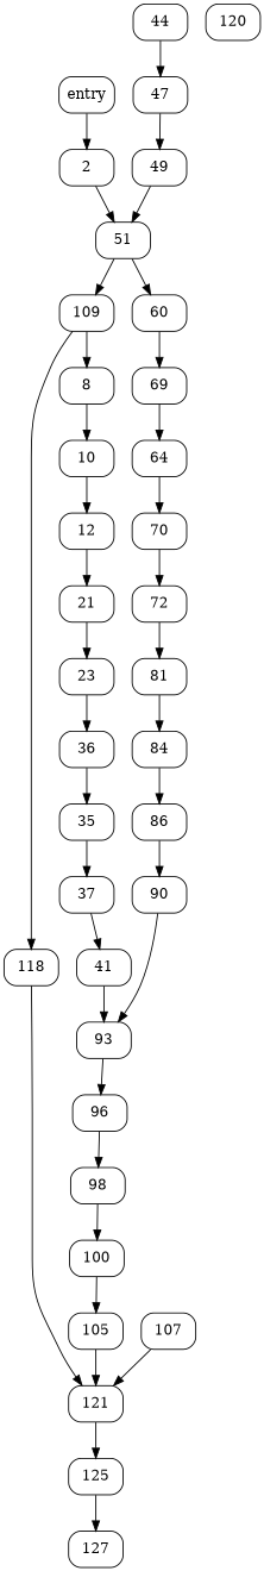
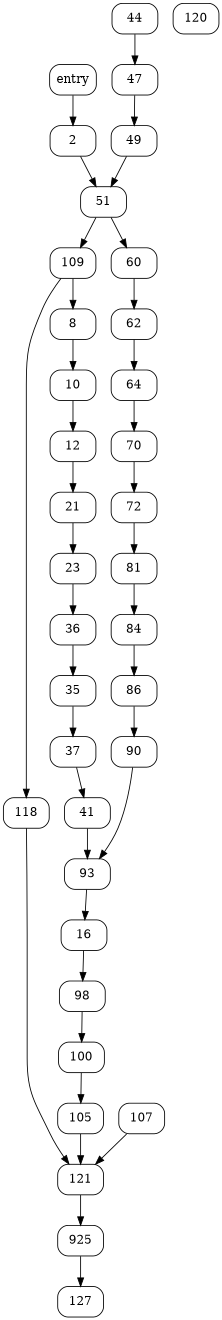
  digraph {
    node [shape=box style=rounded]
    entry
    2
    51
    109
    60
    8
    118
-   62 [label=69]
+   62
    10
    121
    12
    21
    23
    n14 [label=36]
    35
    37
    41
    93
    44
    47
    49
    64
    70
    72
    81
    84
    86
    90
-   96
+   96 [label=16]
    98
    100
    105
-   125
+   125 [label=925]
    107
    120
    127
    entry -> 2
    2 -> 51
    51 -> 109
    51 -> 60
    109 -> 8
    109 -> 118
    60 -> 62
    8 -> 10
    118 -> 121
    62 -> 64
    10 -> 12
    121 -> 125
    12 -> 21
    21 -> 23
    23 -> n14
    n14 -> 35
    35 -> 37
    37 -> 41
    41 -> 93
    93 -> 96
    44 -> 47
    47 -> 49
    49 -> 51
    64 -> 70
    70 -> 72
    72 -> 81
    81 -> 84
    84 -> 86
    86 -> 90
    90 -> 93
    96 -> 98
    98 -> 100
    100 -> 105
    105 -> 121
    125 -> 127
    107 -> 121
  }
